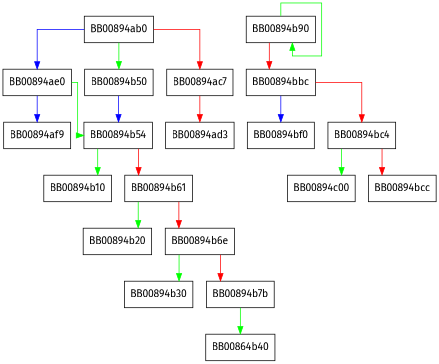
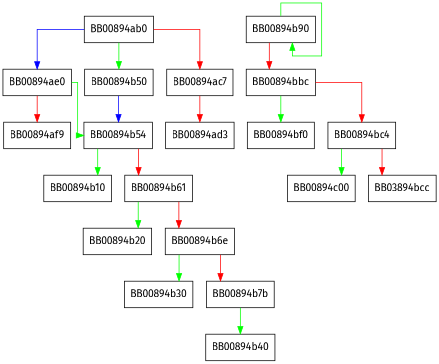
  digraph {
    fontname="Fira Sans"
    splines=ortho
    node [fontname="Fira Sans" shape=box]
    edge [color=red fontname="Fira Sans"]
    BB00894ab0
    BB00894ae0
    BB00894ac7
    BB00894b50
    BB00894b54
    BB00894af9
    BB00894ad3
    BB00894b10
    BB00894b61
    BB00894b20
    BB00894b6e
    BB00894b30
    BB00894b7b
-   BB00894b40 [label=BB00864b40]
+   BB00894b40
    BB00894b90
    BB00894bbc
    BB00894bf0
    BB00894bc4
    BB00894c00
-   BB00894bcc
+   BB00894bcc [label=BB03894bcc]
    BB00894ab0 -> BB00894ae0 [color=blue]
    BB00894ab0 -> BB00894ac7
    BB00894ab0 -> BB00894b50 [color=green]
    BB00894ae0 -> BB00894b54 [color=green]
-   BB00894ae0 -> BB00894af9 [color=blue]
+   BB00894ae0 -> BB00894af9
    BB00894ac7 -> BB00894ad3
    BB00894b50 -> BB00894b54 [color=blue]
    BB00894b54 -> BB00894b10 [color=green]
    BB00894b54 -> BB00894b61
    BB00894b61 -> BB00894b20 [color=green]
    BB00894b61 -> BB00894b6e
    BB00894b6e -> BB00894b30 [color=green]
    BB00894b6e -> BB00894b7b
    BB00894b7b -> BB00894b40 [color=green]
    BB00894b90 -> BB00894b90 [color=green]
    BB00894b90 -> BB00894bbc
-   BB00894bbc -> BB00894bf0 [color=blue]
+   BB00894bbc -> BB00894bf0 [color=green]
    BB00894bbc -> BB00894bc4
    BB00894bc4 -> BB00894c00 [color=green]
    BB00894bc4 -> BB00894bcc
  }
